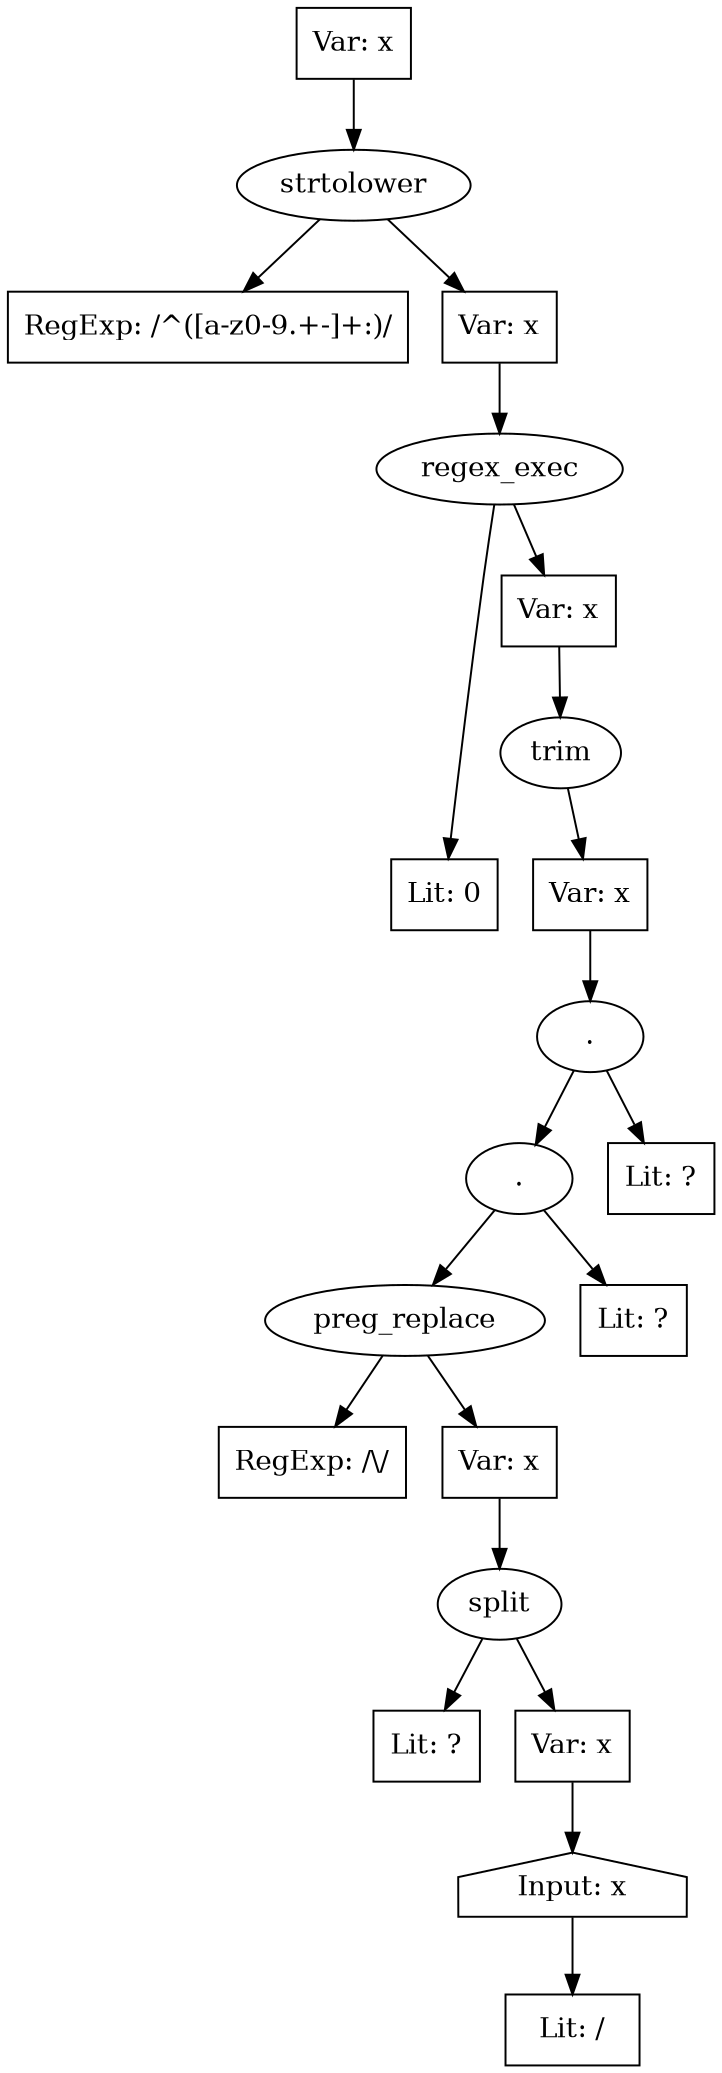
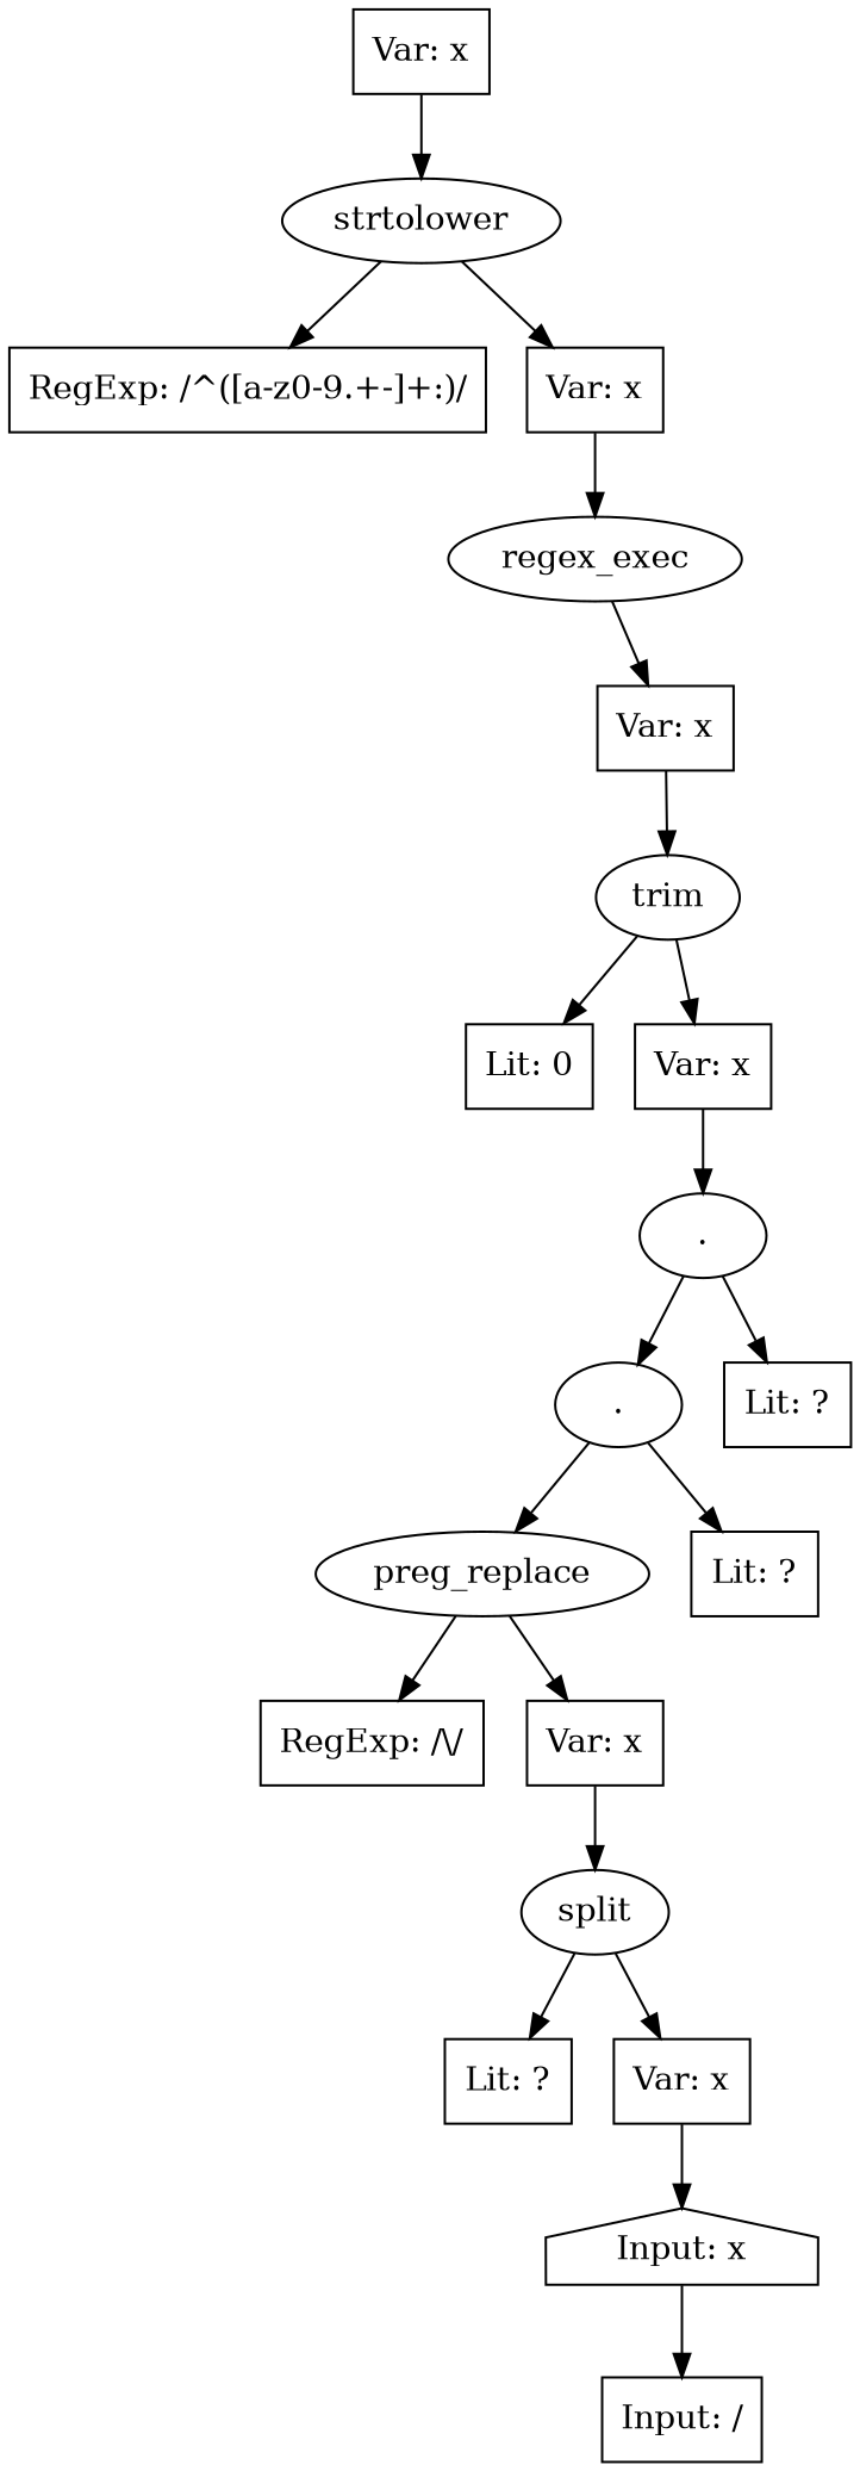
  digraph {
    node [shape=box]
    n1 [label="Input: x" shape=house]
-   n2 [label="Lit: /"]
+   n2 [label="Input: /"]
    n3 [label=split shape=ellipse]
    n4 [label="Lit: ?"]
    n5 [label="Var: x"]
    n6 [label=preg_replace shape=ellipse]
    n7 [label="RegExp: /\\/"]
    n8 [label="Var: x"]
    n9 [label="." shape=ellipse]
    n10 [label="Lit: ?"]
    n11 [label="." shape=ellipse]
    n12 [label="Lit: ?"]
    n13 [label=trim shape=ellipse]
    n14 [label="Var: x"]
    n15 [label=regex_exec shape=ellipse]
    n16 [label="Lit: 0"]
    n17 [label="Var: x"]
    n18 [label="RegExp: /^([a-z0-9.+-]+:)/"]
    n19 [label=strtolower shape=ellipse]
    n20 [label="Var: x"]
    n21 [label="Var: x"]
    n1 -> n2
    n3 -> n4
    n3 -> n5
    n5 -> n1
    n6 -> n7
    n6 -> n8
    n8 -> n3
    n9 -> n6
    n9 -> n10
    n11 -> n9
    n11 -> n12
    n13 -> n14
    n14 -> n11
-   n15 -> n16
+   n13 -> n16
    n15 -> n17
    n17 -> n13
    n19 -> n18
    n19 -> n20
    n20 -> n15
    n21 -> n19
  }
